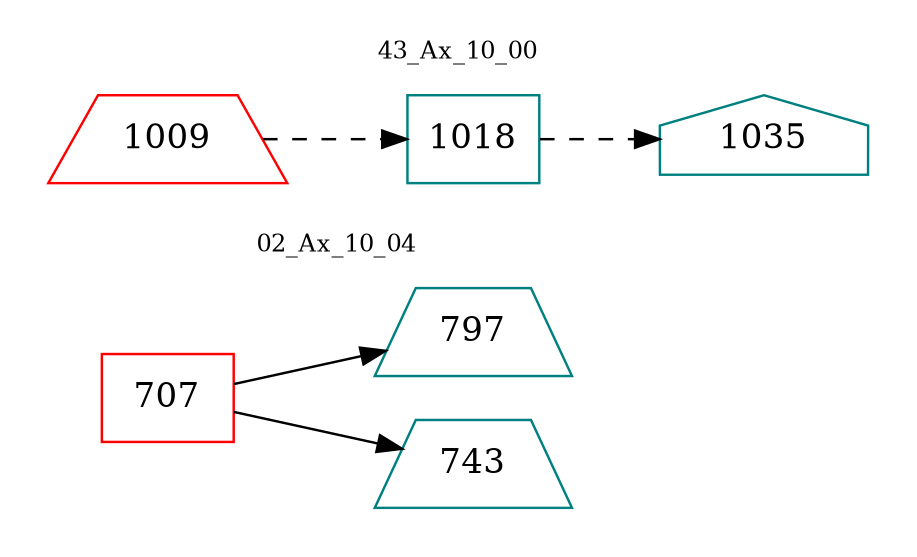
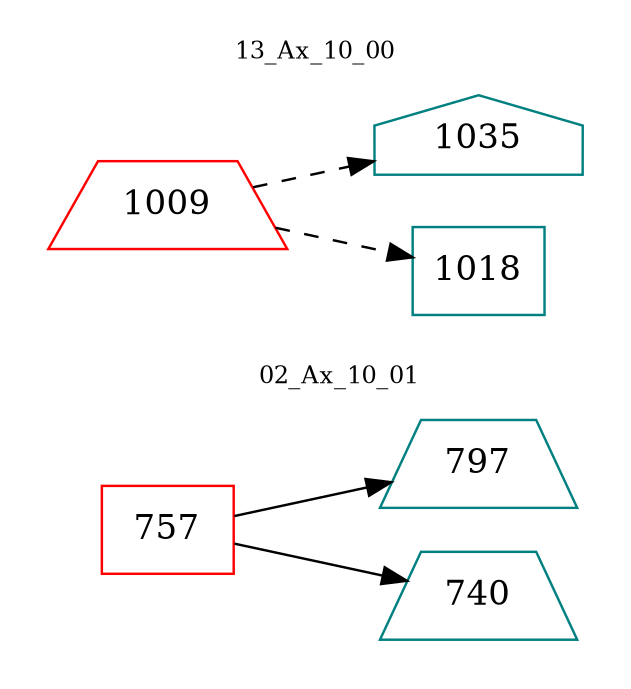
  digraph {
    rankdir=LR
    node [color=teal shape=trapezium]
    edge [color=black style=solid]
-   n1 [color=red label=707 shape=box]
-   n2 [label=743]
+   n1 [color=red label=757 shape=box]
+   n2 [label=740]
    n3 [label=797]
    n4 [color=red label=1009]
    n5 [label=1018 shape=box]
    n6 [label=1035 shape=house]
    subgraph cluster_1 {
      color=white
      fontsize=10
-     label="02_Ax_10_04"
+     label="02_Ax_10_01"
      n1
      n2
      n3
    }
    subgraph cluster_2 {
      color=white
      fontsize=10
-     label="43_Ax_10_00"
+     label="13_Ax_10_00"
      n4
      n5
      n6
    }
    n1 -> n2
    n1 -> n3
    n4 -> n5 [style=dashed]
-   n5 -> n6 [style=dashed]
+   n4 -> n6 [style=dashed]
  }
